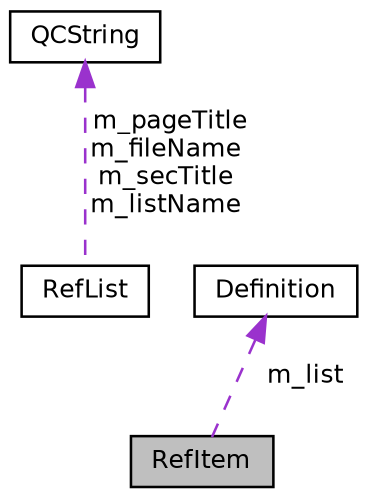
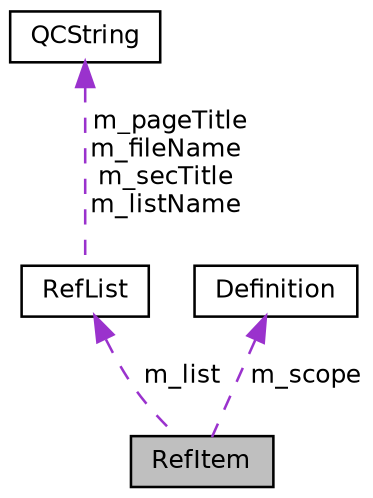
  digraph {
    node [color=black fillcolor=white fontname=Helvetica fontsize=10 shape=record style=filled]
    edge [color=darkorchid3 dir=back fontname=Helvetica fontsize=10 labelfontname=Helvetica labelfontsize=10 style=dashed]
    n1 [fillcolor=grey75 fontcolor=black height=0.2 label=RefItem width=0.4]
    n2 [height=0.2 label=QCString width=0.4]
    n3 [height=0.2 label=RefList width=0.4]
    n4 [height=0.2 label=Definition width=0.4]
    n2 -> n3 [label=" m_pageTitle\nm_fileName\nm_secTitle\nm_listName"]
-   n4 -> n1 [label=" m_list"]
+   n3 -> n1 [label=" m_list"]
+   n4 -> n1 [label=" m_scope"]
  }
